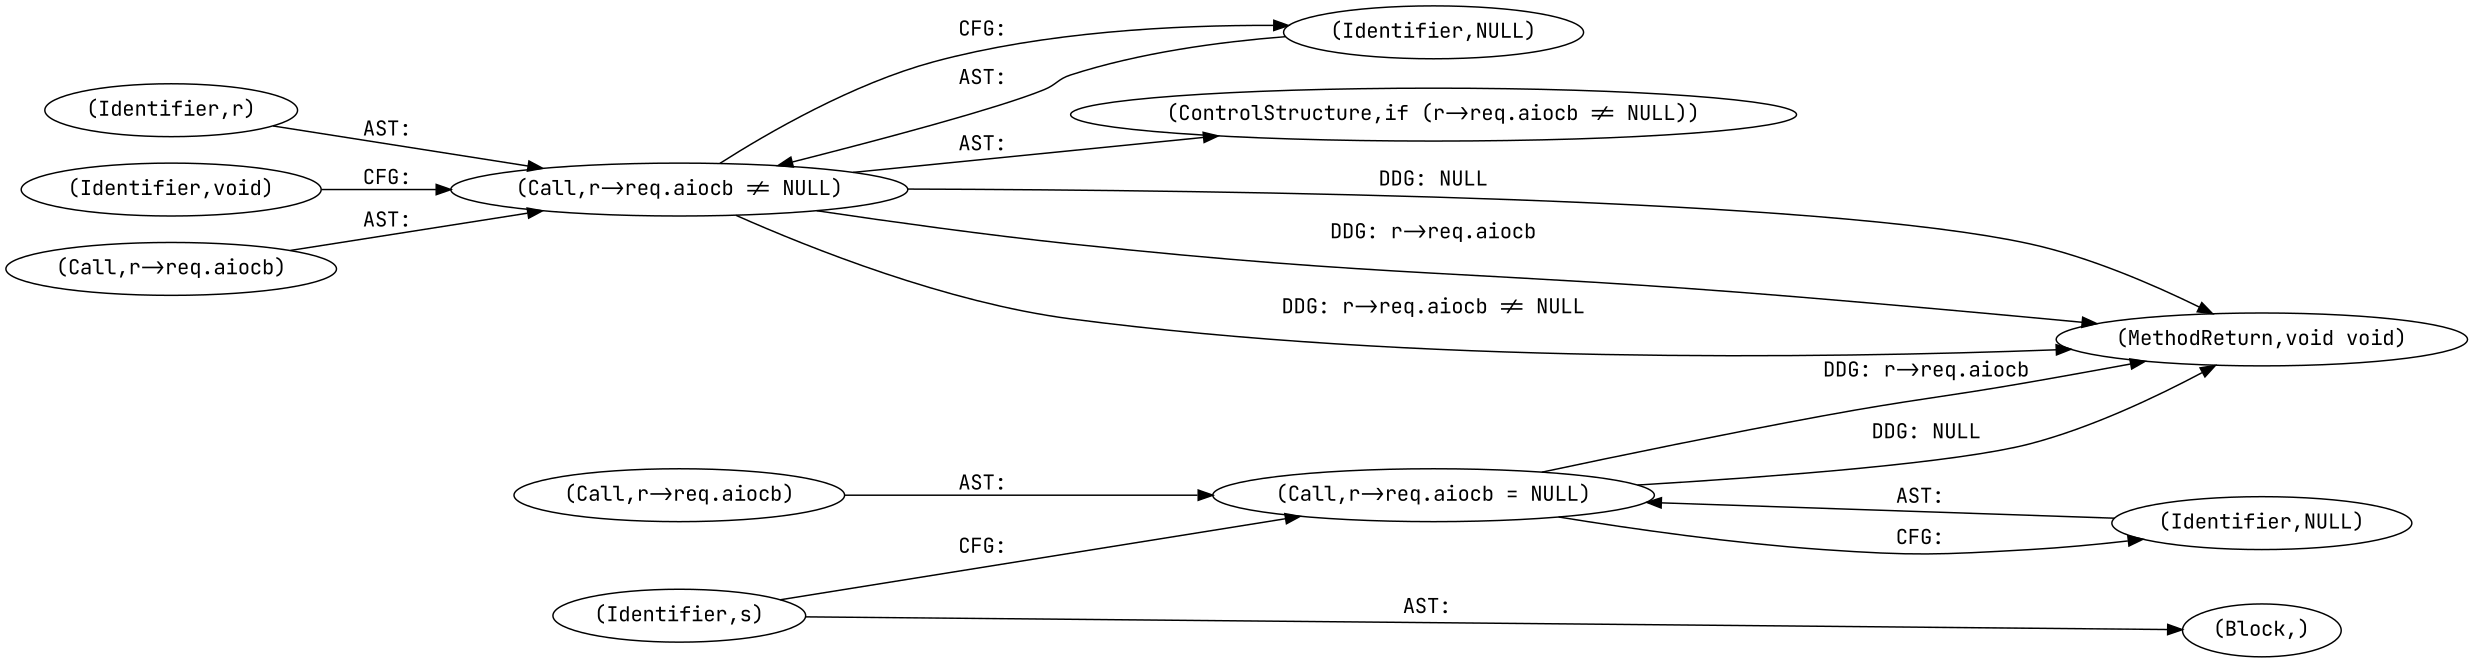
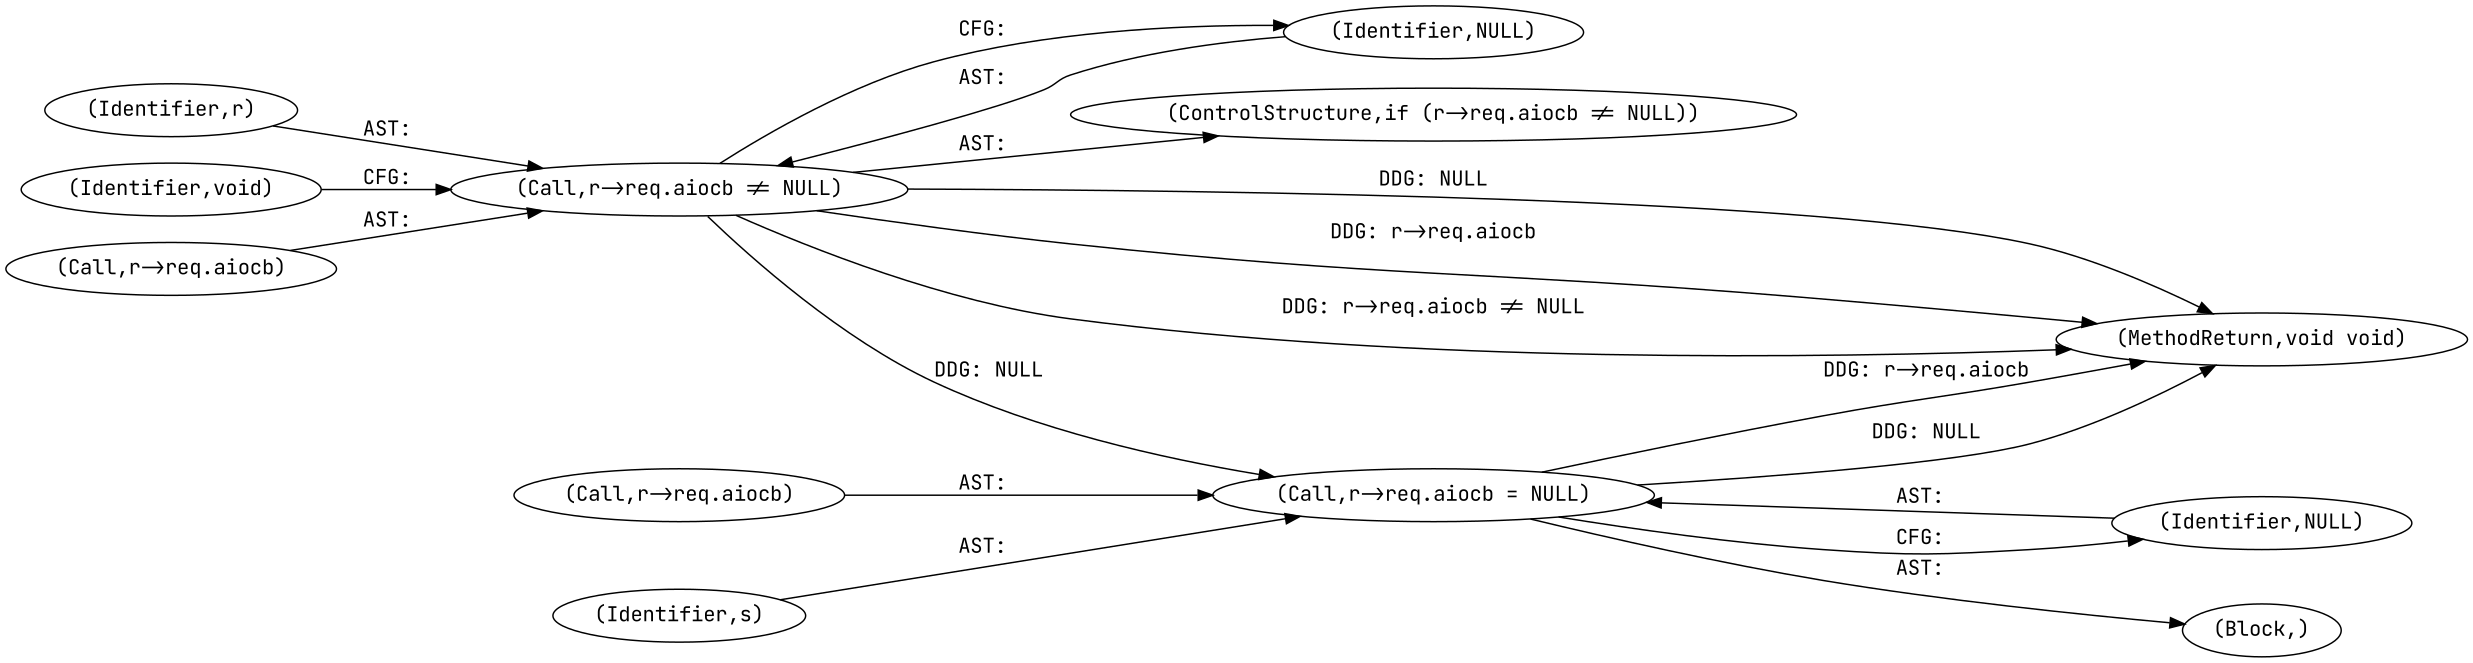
  digraph {
    fontname="JetBrains Mono"
    rankdir=LR
    node [fontname="JetBrains Mono"]
    edge [fontname="JetBrains Mono"]
    n1 [label="(Call,r->req.aiocb = NULL)"]
    n2 [label="(MethodReturn,void void)"]
    n3 [label="(Identifier,NULL)"]
    n4 [label="(Block,)"]
    n5 [label="(Call,r->req.aiocb != NULL)"]
    n6 [label="(Identifier,NULL)"]
    n7 [label="(ControlStructure,if (r->req.aiocb != NULL))"]
    n8 [label="(Identifier,r)"]
    n9 [label="(Identifier,void)"]
    n10 [label="(Call,r->req.aiocb)"]
    n11 [label="(Call,r->req.aiocb)"]
    n12 [label="(Identifier,s)"]
    n1 -> n2 [label="DDG: r->req.aiocb"]
    n1 -> n2 [label="DDG: NULL"]
    n1 -> n3 [label="CFG: "]
-   n12 -> n4 [label="AST: "]
+   n1 -> n4 [label="AST: "]
    n3 -> n1 [label="AST: "]
+   n5 -> n1 [label="DDG: NULL"]
    n5 -> n2 [label="DDG: r->req.aiocb != NULL"]
    n5 -> n2 [label="DDG: NULL"]
    n5 -> n2 [label="DDG: r->req.aiocb"]
    n5 -> n6 [label="CFG: "]
    n5 -> n7 [label="AST: "]
    n6 -> n5 [label="AST: "]
    n8 -> n5 [label="AST: "]
    n9 -> n5 [label="CFG: "]
    n10 -> n5 [label="AST: "]
    n11 -> n1 [label="AST: "]
-   n12 -> n1 [label="CFG: "]
+   n12 -> n1 [label="AST: "]
  }
